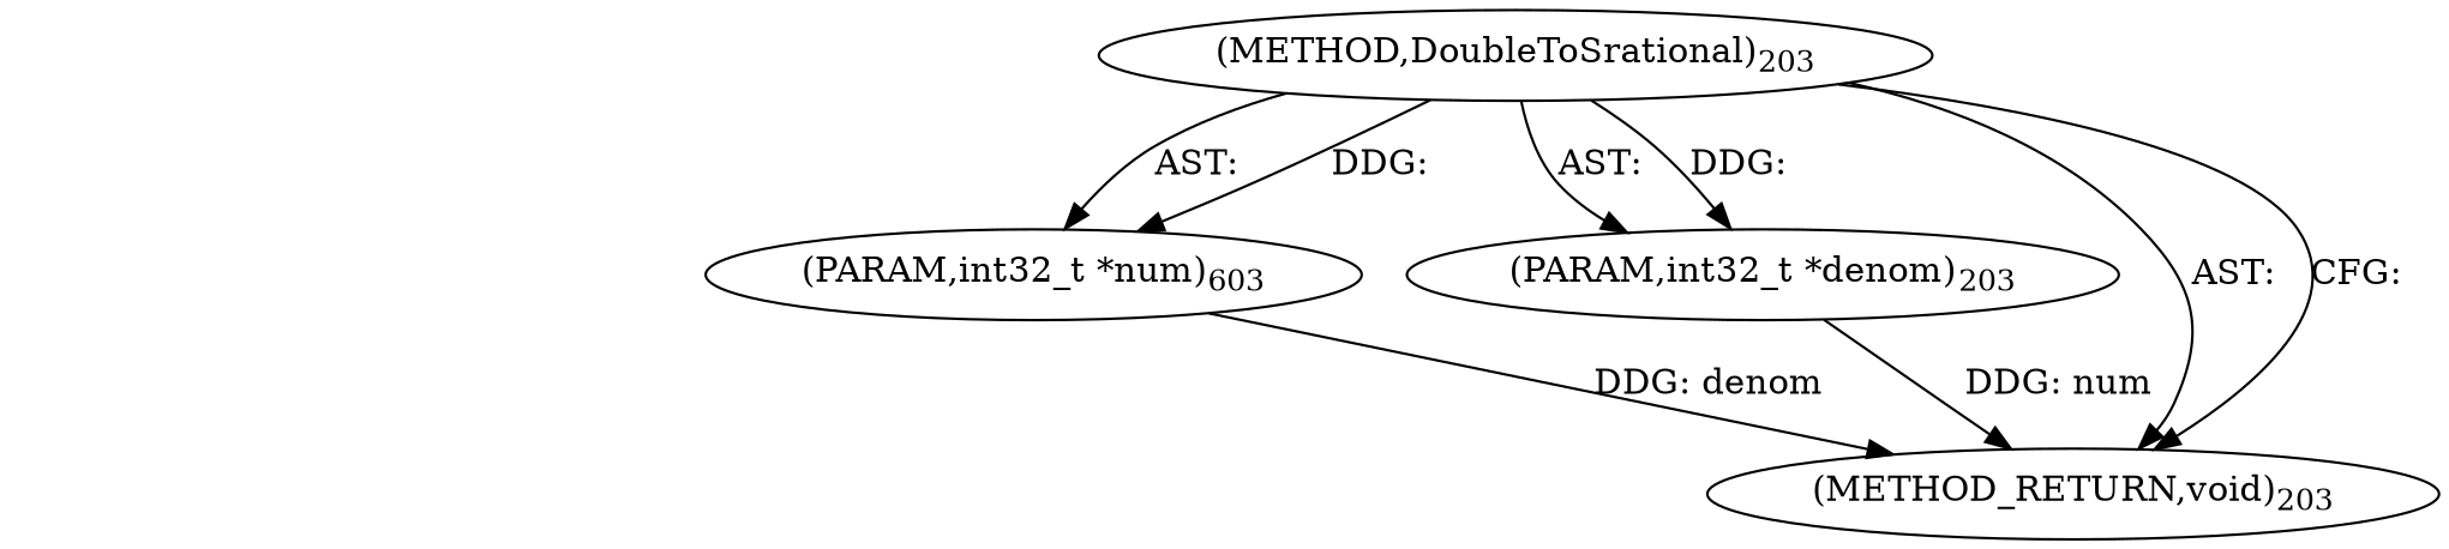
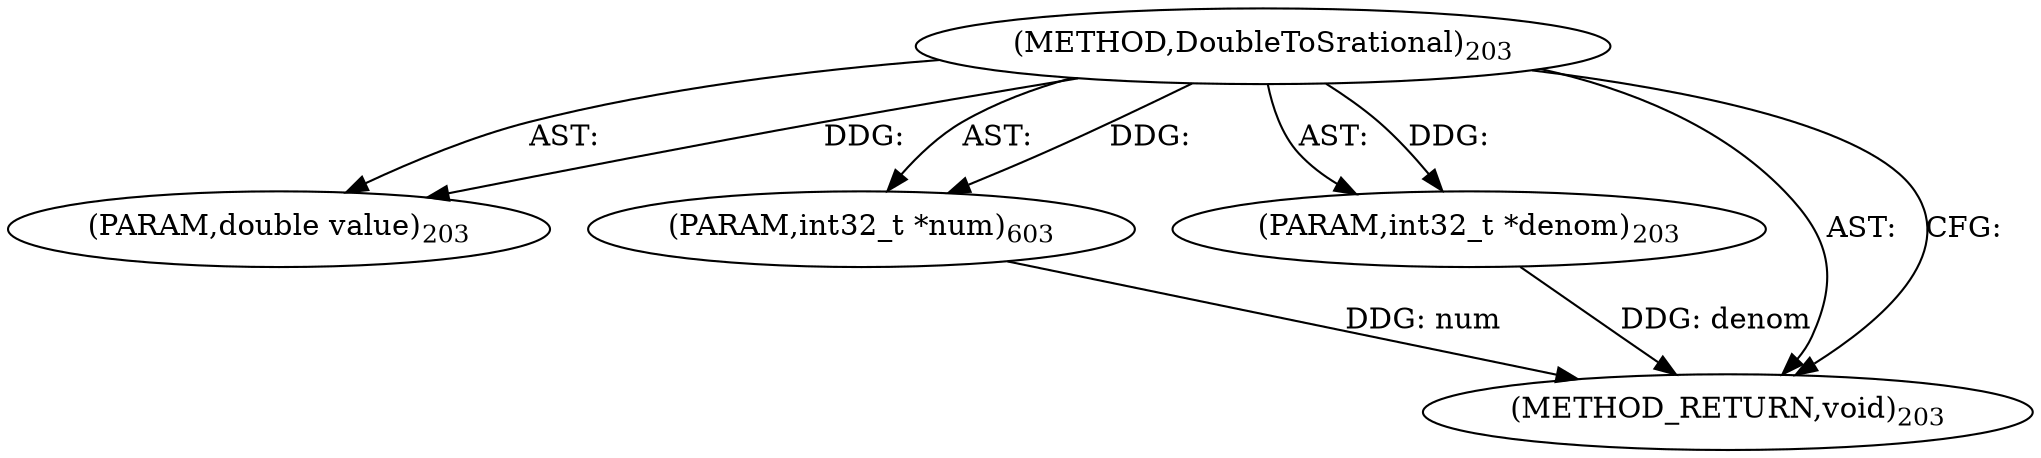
  digraph {
    n1 [label=<(METHOD,DoubleToSrational)<SUB>203</SUB>>]
+   n2 [label=<(PARAM,double value)<SUB>203</SUB>>]
    n3 [label=<(PARAM,int32_t *num)<SUB>603</SUB>>]
    n4 [label=<(PARAM,int32_t *denom)<SUB>203</SUB>>]
    n5 [label=<(METHOD_RETURN,void)<SUB>203</SUB>>]
+   n1 -> n2 [label="AST: "]
+   n1 -> n2 [label="DDG: "]
    n1 -> n3 [label="AST: "]
    n1 -> n3 [label="DDG: "]
    n1 -> n4 [label="AST: "]
    n1 -> n4 [label="DDG: "]
    n1 -> n5 [label="AST: "]
    n1 -> n5 [label="CFG: "]
-   n3 -> n5 [label="DDG: denom"]
-   n4 -> n5 [label="DDG: num"]
+   n3 -> n5 [label="DDG: num"]
+   n4 -> n5 [label="DDG: denom"]
  }
